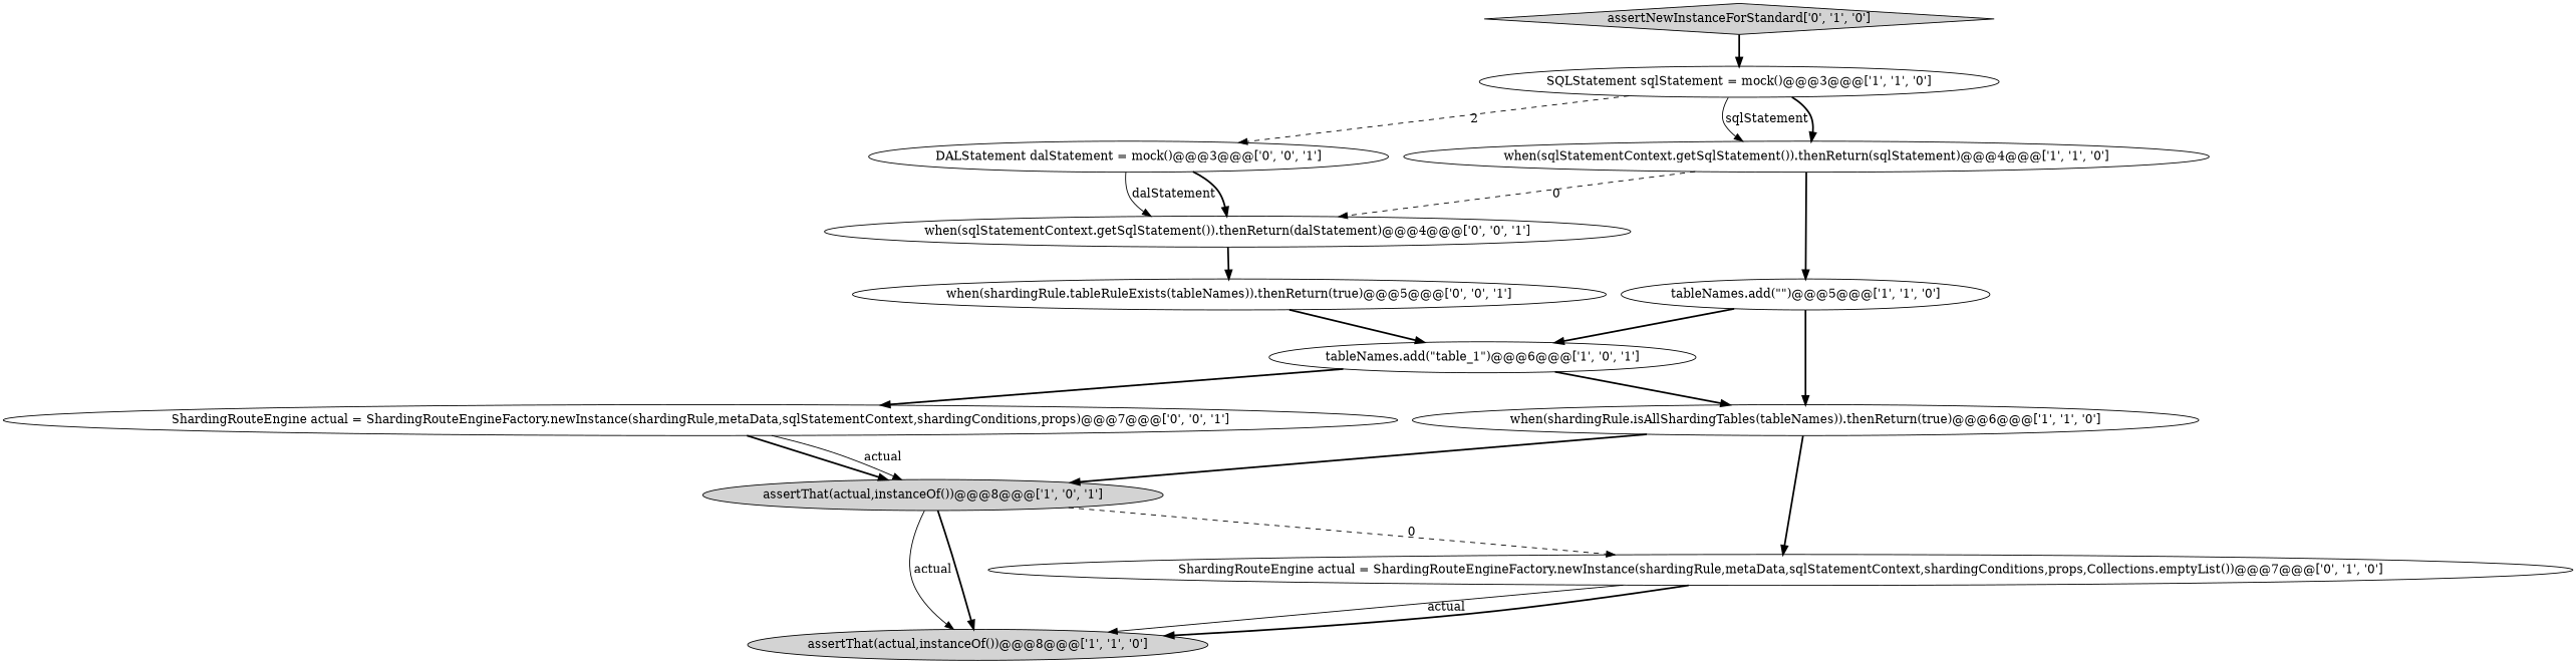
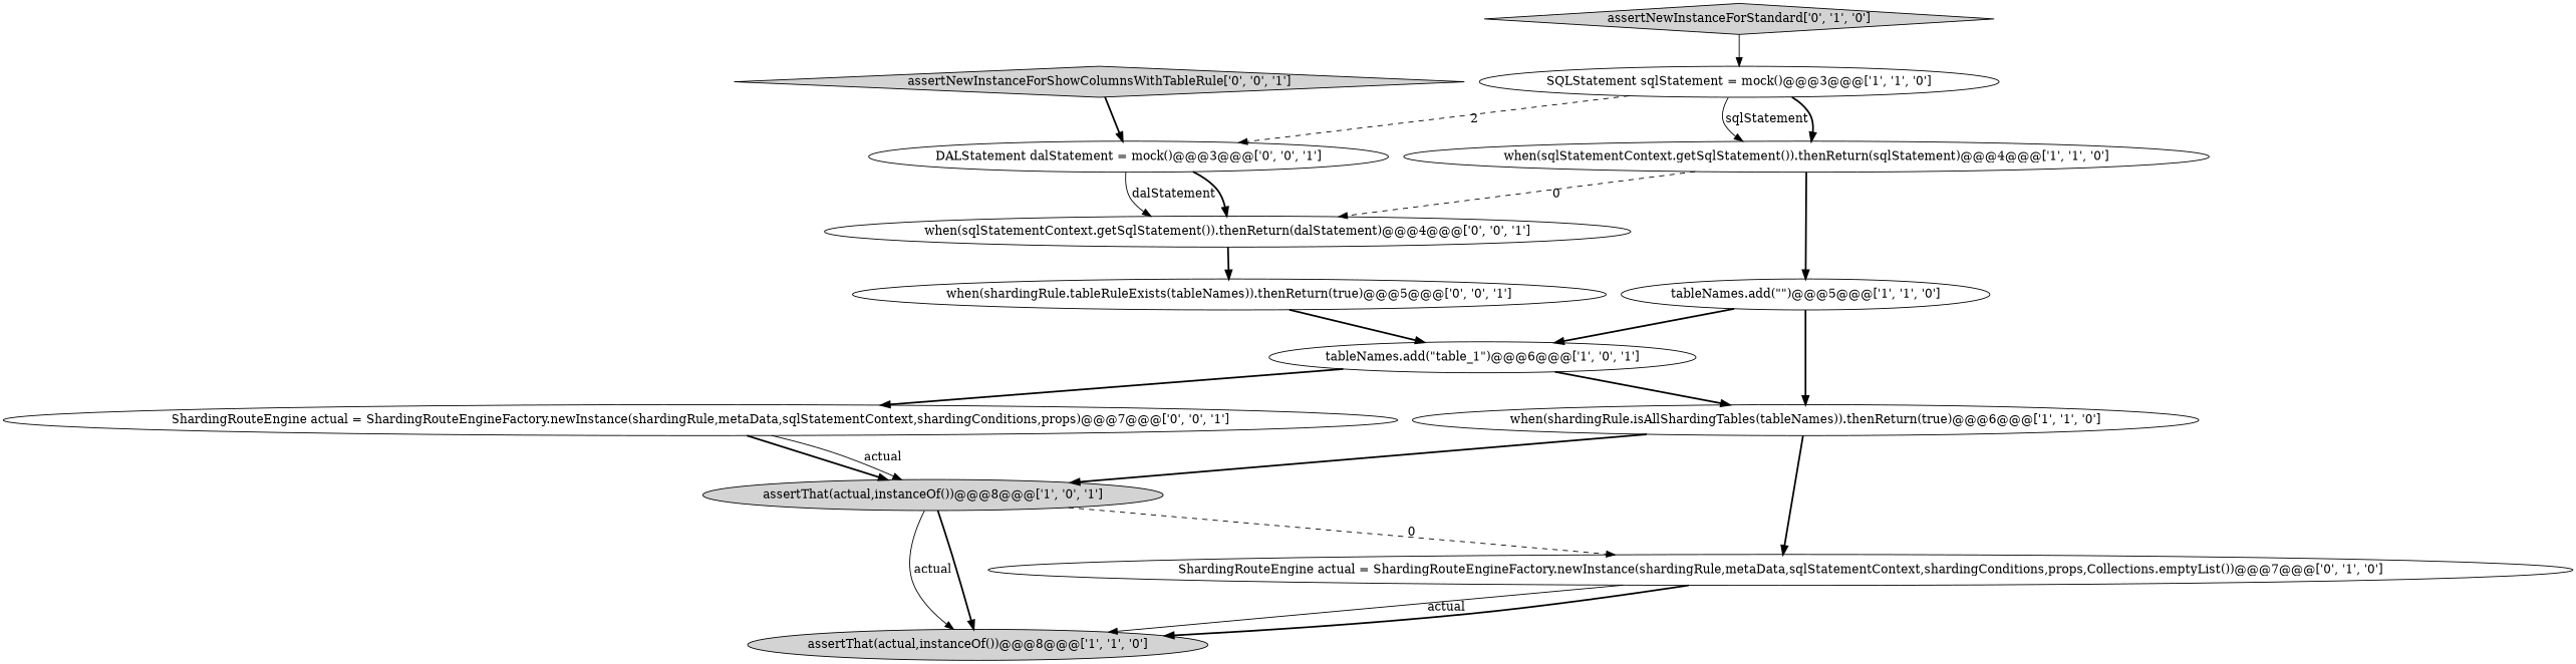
  digraph {
    node [fillcolor=white shape=ellipse style=filled]
    edge [style=bold]
    n1 [fillcolor=lightgray label="assertThat(actual,instanceOf())@@@8@@@['1', '0', '1']"]
    n2 [label="ShardingRouteEngine actual = ShardingRouteEngineFactory.newInstance(shardingRule,metaData,sqlStatementContext,shardingConditions,props,Collections.emptyList())@@@7@@@['0', '1', '0']"]
    n3 [fillcolor=lightgray label="assertThat(actual,instanceOf())@@@8@@@['1', '1', '0']"]
    n4 [label="ShardingRouteEngine actual = ShardingRouteEngineFactory.newInstance(shardingRule,metaData,sqlStatementContext,shardingConditions,props)@@@7@@@['0', '0', '1']"]
    n5 [label="SQLStatement sqlStatement = mock()@@@3@@@['1', '1', '0']"]
    n6 [label="DALStatement dalStatement = mock()@@@3@@@['0', '0', '1']"]
    n7 [label="when(sqlStatementContext.getSqlStatement()).thenReturn(sqlStatement)@@@4@@@['1', '1', '0']"]
    n8 [label="when(sqlStatementContext.getSqlStatement()).thenReturn(dalStatement)@@@4@@@['0', '0', '1']"]
    n9 [label="when(shardingRule.tableRuleExists(tableNames)).thenReturn(true)@@@5@@@['0', '0', '1']"]
    n10 [label="tableNames.add(\"table_1\")@@@6@@@['1', '0', '1']"]
+   n11 [fillcolor=lightgray label="assertNewInstanceForShowColumnsWithTableRule['0', '0', '1']" shape=diamond]
    n12 [label="tableNames.add(\"\")@@@5@@@['1', '1', '0']"]
    n13 [label="when(shardingRule.isAllShardingTables(tableNames)).thenReturn(true)@@@6@@@['1', '1', '0']"]
    n14 [fillcolor=lightgray label="assertNewInstanceForStandard['0', '1', '0']" shape=diamond]
    n1 -> n2 [label=0 style=dashed]
    n1 -> n3 [label=actual style=solid]
    n1 -> n3
    n2 -> n3 [label=actual style=solid]
    n2 -> n3
    n4 -> n1
    n4 -> n1 [label=actual style=solid]
    n5 -> n6 [label=2 style=dashed]
    n5 -> n7 [label=sqlStatement style=solid]
    n5 -> n7
    n6 -> n8 [label=dalStatement style=solid]
    n6 -> n8
    n7 -> n8 [label=0 style=dashed]
    n7 -> n12
    n8 -> n9
    n9 -> n10
    n10 -> n4
    n10 -> n13
+   n11 -> n6
    n12 -> n10
    n12 -> n13
    n13 -> n1
    n13 -> n2
-   n14 -> n5
+   n14 -> n5 [style=solid]
  }
